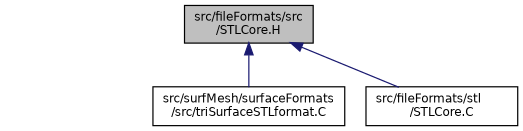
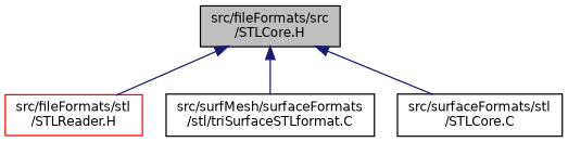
  digraph {
    node [color=black fontname=Helvetica fontsize=10 shape=record]
    edge [color=midnightblue dir=back fontname=Helvetica fontsize=10 labelfontname=Helvetica labelfontsize=10 style=solid]
    n1 [fillcolor=grey75 fontcolor=black height=0.2 label="src/fileFormats/src\l/STLCore.H" style=filled width=0.4]
-   n3 [height=0.2 label="src/surfMesh/surfaceFormats\l/src/triSurfaceSTLformat.C" width=0.4]
-   n4 [height=0.2 label="src/fileFormats/stl\l/STLCore.C" width=0.4]
+   n2 [color=red height=0.2 label="src/fileFormats/stl\l/STLReader.H" width=0.4]
+   n3 [height=0.2 label="src/surfMesh/surfaceFormats\l/stl/triSurfaceSTLformat.C" width=0.4]
+   n4 [height=0.2 label="src/surfaceFormats/stl\l/STLCore.C" width=0.4]
+   n1 -> n2
    n1 -> n3
    n1 -> n4
  }
